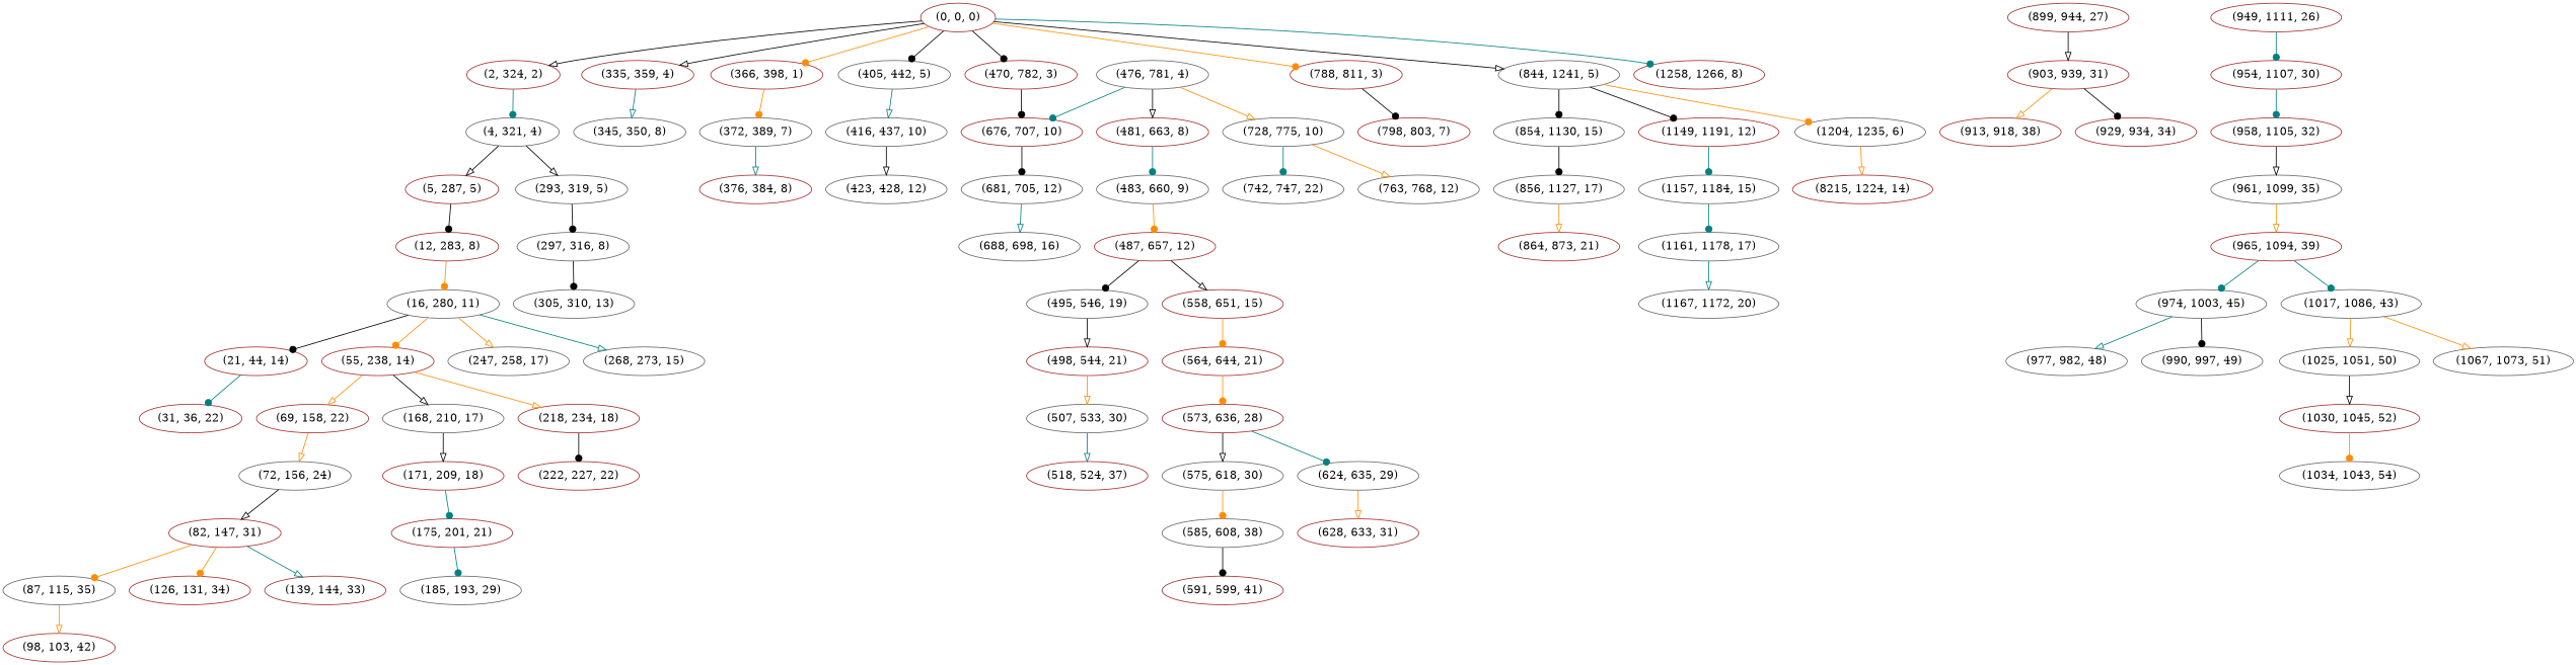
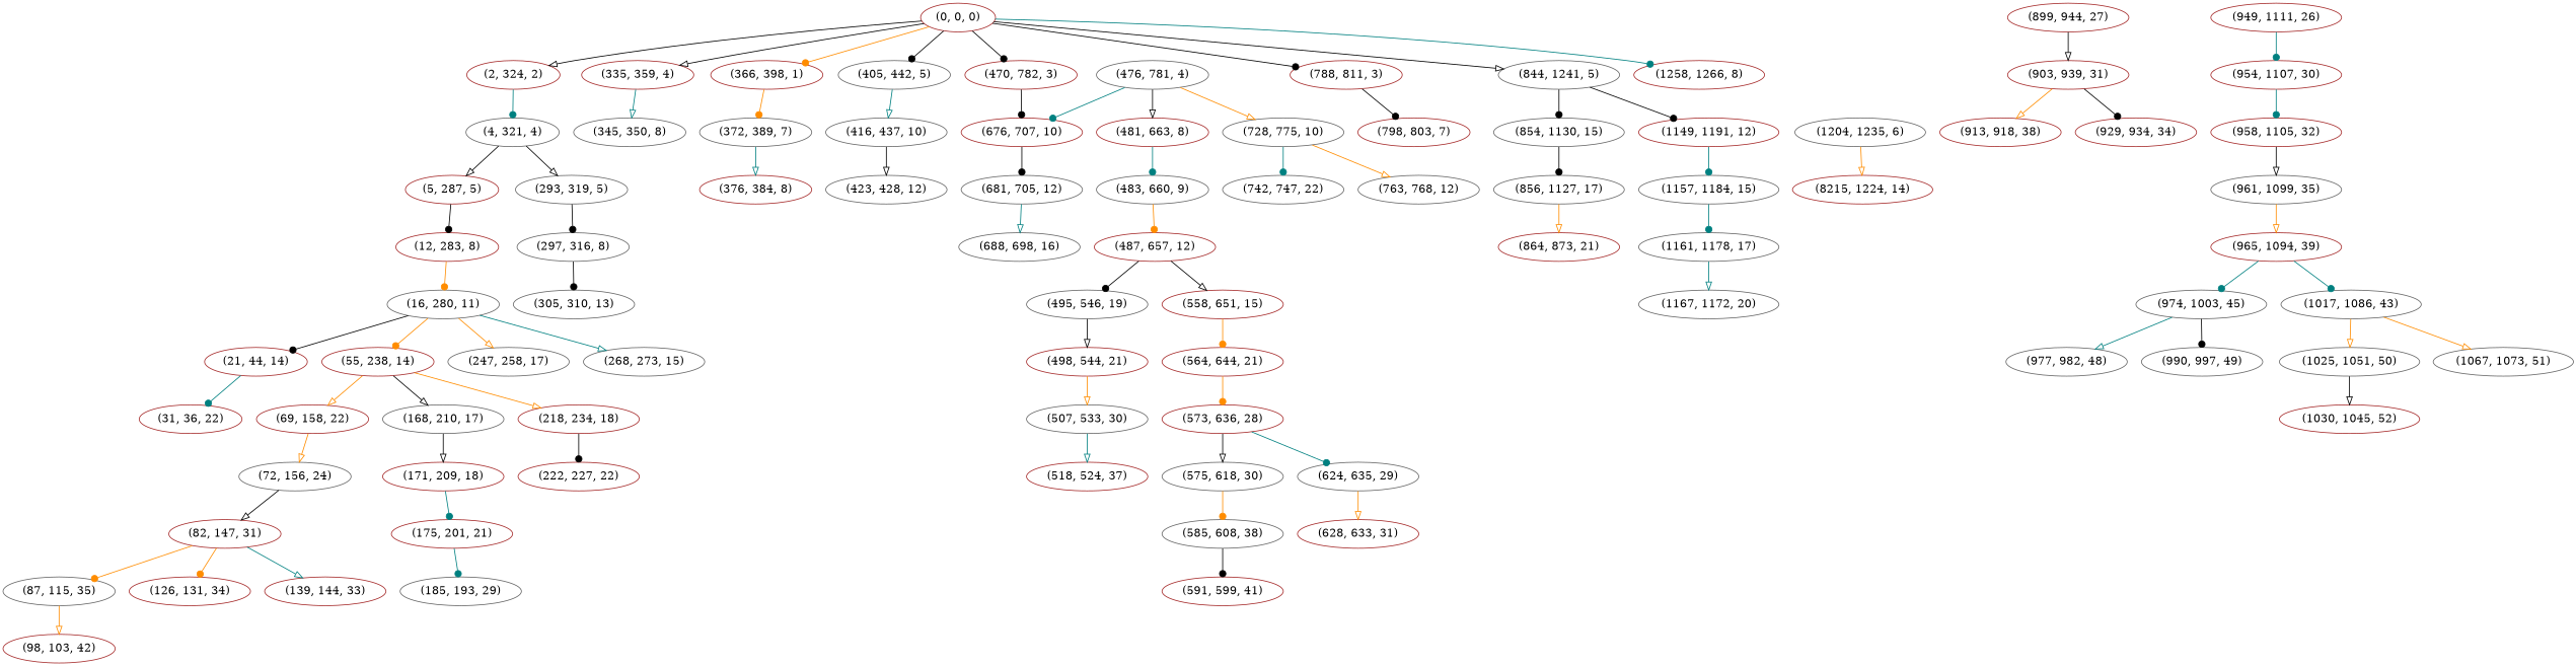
  digraph {
    fontname="DejaVu Serif"
    node [color=brown fontname="DejaVu Serif"]
    edge [arrowhead=dot color=black fontname="DejaVu Serif"]
    "(0, 0, 0)"
    "(2, 324, 2)"
    "(335, 359, 4)"
    "(366, 398, 1)"
    "(405, 442, 5)" [color=gray40]
    "(470, 782, 3)"
    "(788, 811, 3)"
    "(844, 1241, 5)" [color=gray40]
    "(1258, 1266, 8)"
    "(4, 321, 4)" [color=gray40]
    "(345, 350, 8)" [color=gray40]
    "(372, 389, 7)" [color=gray40]
    "(416, 437, 10)" [color=gray40]
    "(676, 707, 10)"
    "(798, 803, 7)"
    "(854, 1130, 15)" [color=gray40]
    "(1149, 1191, 12)"
    "(1204, 1235, 6)" [color=gray40]
    "(5, 287, 5)"
    "(293, 319, 5)" [color=gray40]
    "(12, 283, 8)"
    "(297, 316, 8)" [color=gray40]
    "(16, 280, 11)" [color=gray40]
    "(21, 44, 14)"
    "(55, 238, 14)"
    "(247, 258, 17)" [color=gray40]
    "(268, 273, 15)" [color=gray40]
    "(31, 36, 22)"
    "(69, 158, 22)"
    "(168, 210, 17)" [color=gray40]
    "(218, 234, 18)"
    "(72, 156, 24)" [color=gray40]
    "(171, 209, 18)"
    "(222, 227, 22)"
    "(82, 147, 31)"
    "(87, 115, 35)" [color=gray40]
    "(126, 131, 34)"
    "(139, 144, 33)"
    "(98, 103, 42)"
    "(175, 201, 21)"
    "(185, 193, 29)" [color=gray40]
    "(305, 310, 13)" [color=gray40]
    "(376, 384, 8)"
    "(423, 428, 12)" [color=gray40]
    "(476, 781, 4)" [color=gray40]
    "(481, 663, 8)"
    "(728, 775, 10)" [color=gray40]
    "(483, 660, 9)" [color=gray40]
    "(681, 705, 12)" [color=gray40]
    "(742, 747, 22)" [color=gray40]
    "(763, 768, 12)" [color=gray40]
    "(487, 657, 12)"
    "(495, 546, 19)" [color=gray40]
    "(558, 651, 15)"
    "(498, 544, 21)"
    "(564, 644, 21)"
    "(507, 533, 30)" [color=gray40]
    "(518, 524, 37)"
    "(573, 636, 28)"
    "(575, 618, 30)" [color=gray40]
    "(624, 635, 29)" [color=gray40]
    "(585, 608, 38)" [color=gray40]
    "(628, 633, 31)"
    "(591, 599, 41)"
    "(688, 698, 16)" [color=gray40]
    "(856, 1127, 17)" [color=gray40]
    "(1157, 1184, 15)" [color=gray40]
    n68 [label="(8215, 1224, 14)"]
    "(864, 873, 21)"
    "(899, 944, 27)"
    "(903, 939, 31)"
    "(949, 1111, 26)"
    "(954, 1107, 30)"
    "(913, 918, 38)"
    "(929, 934, 34)"
    "(958, 1105, 32)"
    "(961, 1099, 35)" [color=gray40]
    "(965, 1094, 39)"
    "(974, 1003, 45)" [color=gray40]
    "(1017, 1086, 43)" [color=gray40]
    "(977, 982, 48)" [color=gray40]
    "(990, 997, 49)" [color=gray40]
    "(1025, 1051, 50)" [color=gray40]
    "(1067, 1073, 51)" [color=gray40]
    "(1030, 1045, 52)"
-   "(1034, 1043, 54)" [color=gray40]
    "(1161, 1178, 17)" [color=gray40]
    "(1167, 1172, 20)" [color=gray40]
    "(0, 0, 0)" -> "(2, 324, 2)" [arrowhead=onormal]
    "(0, 0, 0)" -> "(335, 359, 4)" [arrowhead=onormal]
    "(0, 0, 0)" -> "(366, 398, 1)" [color=darkorange]
    "(0, 0, 0)" -> "(405, 442, 5)"
    "(0, 0, 0)" -> "(470, 782, 3)"
-   "(0, 0, 0)" -> "(788, 811, 3)" [color=darkorange]
+   "(0, 0, 0)" -> "(788, 811, 3)"
    "(0, 0, 0)" -> "(844, 1241, 5)" [arrowhead=onormal]
    "(0, 0, 0)" -> "(1258, 1266, 8)" [color=teal]
    "(2, 324, 2)" -> "(4, 321, 4)" [color=teal]
    "(335, 359, 4)" -> "(345, 350, 8)" [arrowhead=onormal color=teal]
    "(366, 398, 1)" -> "(372, 389, 7)" [color=darkorange]
    "(405, 442, 5)" -> "(416, 437, 10)" [arrowhead=onormal color=teal]
    "(470, 782, 3)" -> "(676, 707, 10)"
    "(788, 811, 3)" -> "(798, 803, 7)"
    "(844, 1241, 5)" -> "(854, 1130, 15)"
    "(844, 1241, 5)" -> "(1149, 1191, 12)"
-   "(844, 1241, 5)" -> "(1204, 1235, 6)" [color=darkorange]
    "(4, 321, 4)" -> "(5, 287, 5)" [arrowhead=onormal]
    "(4, 321, 4)" -> "(293, 319, 5)" [arrowhead=onormal]
    "(372, 389, 7)" -> "(376, 384, 8)" [arrowhead=onormal color=teal]
    "(416, 437, 10)" -> "(423, 428, 12)" [arrowhead=onormal]
    "(676, 707, 10)" -> "(681, 705, 12)"
    "(854, 1130, 15)" -> "(856, 1127, 17)"
    "(1149, 1191, 12)" -> "(1157, 1184, 15)" [color=teal]
    "(1204, 1235, 6)" -> n68 [arrowhead=onormal color=darkorange]
    "(5, 287, 5)" -> "(12, 283, 8)"
    "(293, 319, 5)" -> "(297, 316, 8)"
    "(12, 283, 8)" -> "(16, 280, 11)" [color=darkorange]
    "(297, 316, 8)" -> "(305, 310, 13)"
    "(16, 280, 11)" -> "(21, 44, 14)"
    "(16, 280, 11)" -> "(55, 238, 14)" [color=darkorange]
    "(16, 280, 11)" -> "(247, 258, 17)" [arrowhead=onormal color=darkorange]
    "(16, 280, 11)" -> "(268, 273, 15)" [arrowhead=onormal color=teal]
    "(21, 44, 14)" -> "(31, 36, 22)" [color=teal]
    "(55, 238, 14)" -> "(69, 158, 22)" [arrowhead=onormal color=darkorange]
    "(55, 238, 14)" -> "(168, 210, 17)" [arrowhead=onormal]
    "(55, 238, 14)" -> "(218, 234, 18)" [arrowhead=onormal color=darkorange]
    "(69, 158, 22)" -> "(72, 156, 24)" [arrowhead=onormal color=darkorange]
    "(168, 210, 17)" -> "(171, 209, 18)" [arrowhead=onormal]
    "(218, 234, 18)" -> "(222, 227, 22)"
    "(72, 156, 24)" -> "(82, 147, 31)" [arrowhead=onormal]
    "(171, 209, 18)" -> "(175, 201, 21)" [color=teal]
    "(82, 147, 31)" -> "(87, 115, 35)" [color=darkorange]
    "(82, 147, 31)" -> "(126, 131, 34)" [color=darkorange]
    "(82, 147, 31)" -> "(139, 144, 33)" [arrowhead=onormal color=teal]
    "(87, 115, 35)" -> "(98, 103, 42)" [arrowhead=onormal color=darkorange]
    "(175, 201, 21)" -> "(185, 193, 29)" [color=teal]
    "(476, 781, 4)" -> "(676, 707, 10)" [color=teal]
    "(476, 781, 4)" -> "(481, 663, 8)" [arrowhead=onormal]
    "(476, 781, 4)" -> "(728, 775, 10)" [arrowhead=onormal color=darkorange]
    "(481, 663, 8)" -> "(483, 660, 9)" [color=teal]
    "(728, 775, 10)" -> "(742, 747, 22)" [color=teal]
    "(728, 775, 10)" -> "(763, 768, 12)" [arrowhead=onormal color=darkorange]
    "(483, 660, 9)" -> "(487, 657, 12)" [color=darkorange]
    "(681, 705, 12)" -> "(688, 698, 16)" [arrowhead=onormal color=teal]
    "(487, 657, 12)" -> "(495, 546, 19)"
    "(487, 657, 12)" -> "(558, 651, 15)" [arrowhead=onormal]
    "(495, 546, 19)" -> "(498, 544, 21)" [arrowhead=onormal]
    "(558, 651, 15)" -> "(564, 644, 21)" [color=darkorange]
    "(498, 544, 21)" -> "(507, 533, 30)" [arrowhead=onormal color=darkorange]
    "(564, 644, 21)" -> "(573, 636, 28)" [color=darkorange]
    "(507, 533, 30)" -> "(518, 524, 37)" [arrowhead=onormal color=teal]
    "(573, 636, 28)" -> "(575, 618, 30)" [arrowhead=onormal]
    "(573, 636, 28)" -> "(624, 635, 29)" [color=teal]
    "(575, 618, 30)" -> "(585, 608, 38)" [color=darkorange]
    "(624, 635, 29)" -> "(628, 633, 31)" [arrowhead=onormal color=darkorange]
    "(585, 608, 38)" -> "(591, 599, 41)"
    "(856, 1127, 17)" -> "(864, 873, 21)" [arrowhead=onormal color=darkorange]
    "(1157, 1184, 15)" -> "(1161, 1178, 17)" [color=teal]
    "(899, 944, 27)" -> "(903, 939, 31)" [arrowhead=onormal]
    "(903, 939, 31)" -> "(913, 918, 38)" [arrowhead=onormal color=darkorange]
    "(903, 939, 31)" -> "(929, 934, 34)"
    "(949, 1111, 26)" -> "(954, 1107, 30)" [color=teal]
    "(954, 1107, 30)" -> "(958, 1105, 32)" [color=teal]
    "(958, 1105, 32)" -> "(961, 1099, 35)" [arrowhead=onormal]
    "(961, 1099, 35)" -> "(965, 1094, 39)" [arrowhead=onormal color=darkorange]
    "(965, 1094, 39)" -> "(974, 1003, 45)" [color=teal]
    "(965, 1094, 39)" -> "(1017, 1086, 43)" [color=teal]
    "(974, 1003, 45)" -> "(977, 982, 48)" [arrowhead=onormal color=teal]
    "(974, 1003, 45)" -> "(990, 997, 49)"
    "(1017, 1086, 43)" -> "(1025, 1051, 50)" [arrowhead=onormal color=darkorange]
    "(1017, 1086, 43)" -> "(1067, 1073, 51)" [arrowhead=onormal color=darkorange]
    "(1025, 1051, 50)" -> "(1030, 1045, 52)" [arrowhead=onormal]
-   "(1030, 1045, 52)" -> "(1034, 1043, 54)" [color=darkorange]
    "(1161, 1178, 17)" -> "(1167, 1172, 20)" [arrowhead=onormal color=teal]
  }
